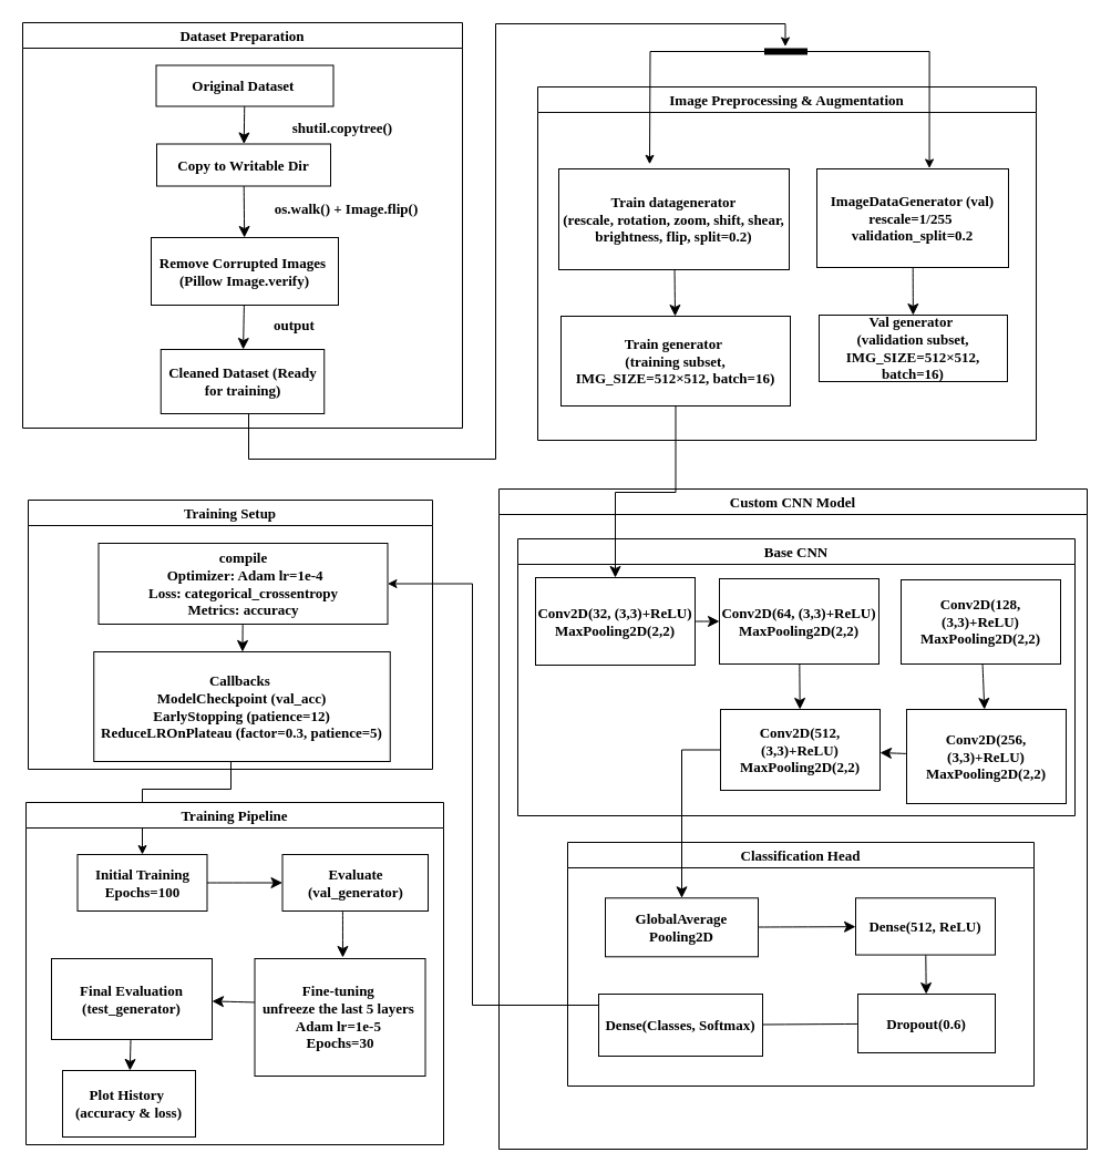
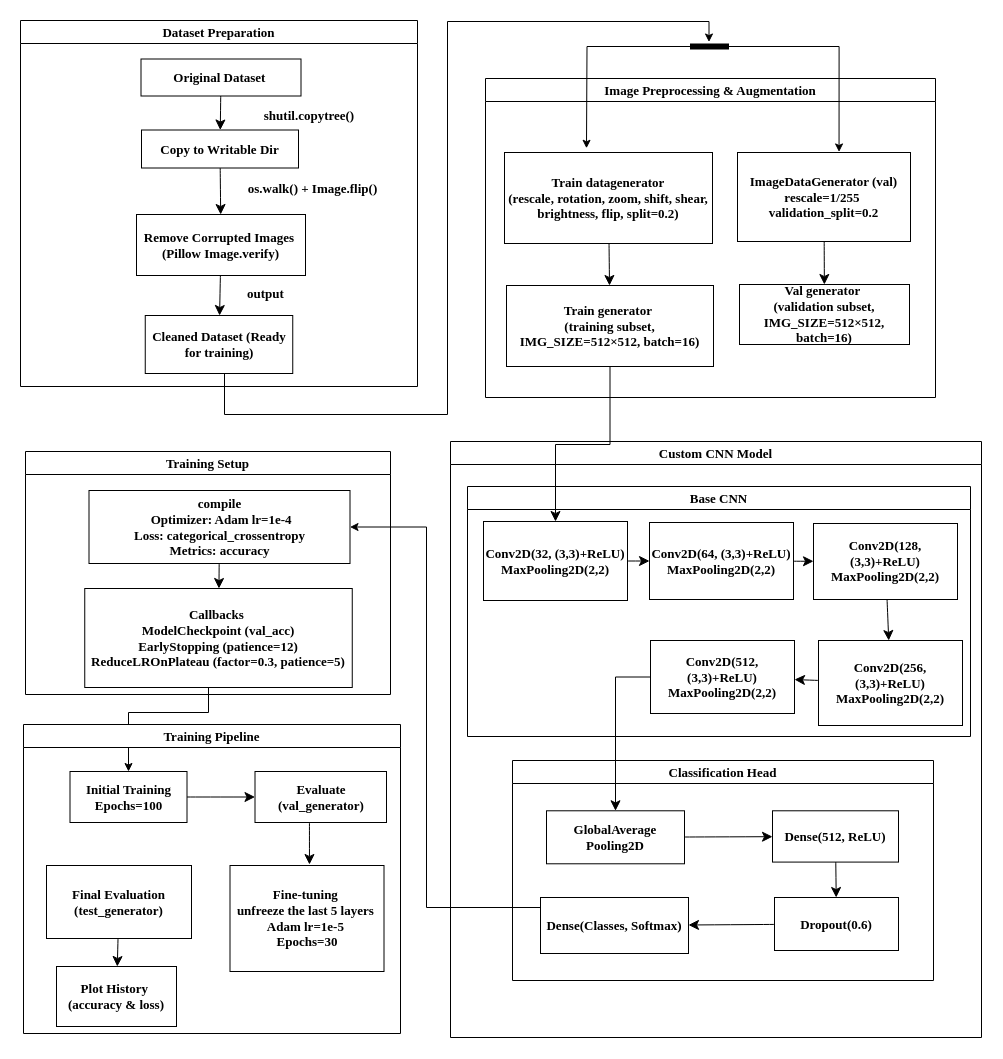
  <mxCell id="0" />
  <mxCell id="1" parent="0" />
  <mxCell id="2" value="Dataset Preparation" style="swimlane;whiteSpace=wrap;html=1;fontSize=13;fontFamily=Times New Roman;" vertex="1" parent="1"><mxGeometry x="20" y="20" width="397" height="366" as="geometry"><mxRectangle x="-47" y="-61" width="142" height="26" as="alternateBounds" /></mxGeometry></mxCell>
  <mxCell id="3" value="" style="edgeStyle=none;curved=1;rounded=0;orthogonalLoop=1;jettySize=auto;html=1;fontSize=13;startSize=8;endSize=8;fontFamily=Times New Roman;" edge="1" parent="2" source="4" target="6"><mxGeometry relative="1" as="geometry" /></mxCell>
  <mxCell id="4" value="&lt;p&gt;&lt;b&gt;&lt;font&gt;&lt;font&gt;Original Dataset&amp;nbsp;&lt;/font&gt;&lt;br&gt;&lt;/font&gt;&lt;/b&gt;&lt;/p&gt;" style="rounded=0;whiteSpace=wrap;html=1;fontSize=13;fontFamily=Times New Roman;" vertex="1" parent="2"><mxGeometry x="120.5" y="38.5" width="160" height="37" as="geometry" /></mxCell>
  <mxCell id="5" value="" style="edgeStyle=none;curved=1;rounded=0;orthogonalLoop=1;jettySize=auto;html=1;fontSize=13;startSize=8;endSize=8;fontFamily=Times New Roman;" edge="1" parent="2" source="6" target="9"><mxGeometry relative="1" as="geometry" /></mxCell>
  <mxCell id="6" value="&lt;b&gt;&lt;font&gt;Copy to Writable Dir&lt;/font&gt;&lt;/b&gt;" style="whiteSpace=wrap;html=1;rounded=0;fontSize=13;fontFamily=Times New Roman;" vertex="1" parent="2"><mxGeometry x="121" y="109.5" width="157" height="38" as="geometry" /></mxCell>
  <mxCell id="7" value="&lt;font&gt;&lt;b&gt;shutil.copytree()&lt;/b&gt;&lt;/font&gt;" style="text;html=1;align=center;verticalAlign=middle;whiteSpace=wrap;rounded=0;fontSize=13;fontFamily=Times New Roman;" vertex="1" parent="2"><mxGeometry x="259" y="79.5" width="60" height="30" as="geometry" /></mxCell>
  <mxCell id="8" value="" style="edgeStyle=none;curved=1;rounded=0;orthogonalLoop=1;jettySize=auto;html=1;fontSize=13;startSize=8;endSize=8;fontFamily=Times New Roman;" edge="1" parent="2" source="9" target="11"><mxGeometry relative="1" as="geometry"><mxPoint x="157.5" y="274.0" as="targetPoint" /></mxGeometry></mxCell>
  <mxCell id="9" value="&lt;font&gt;&lt;b&gt;Remove Corrupted Images&amp;nbsp;&lt;/b&gt;&lt;/font&gt;&lt;div&gt;&lt;font&gt;&lt;b&gt;(Pillow Image.verify)&lt;/b&gt;&lt;/font&gt;&lt;/div&gt;" style="rounded=0;whiteSpace=wrap;html=1;fontSize=13;fontFamily=Times New Roman;" vertex="1" parent="2"><mxGeometry x="116" y="194" width="169" height="61" as="geometry" /></mxCell>
  <mxCell id="10" value="&lt;font&gt;&lt;b&gt;os.walk() + Image.flip()&lt;/b&gt;&lt;/font&gt;" style="text;html=1;align=center;verticalAlign=middle;whiteSpace=wrap;rounded=0;fontSize=13;fontFamily=Times New Roman;" vertex="1" parent="2"><mxGeometry x="217" y="153" width="151" height="30" as="geometry" /></mxCell>
  <mxCell id="11" value="&lt;font&gt;&lt;b&gt;Cleaned Dataset (Ready for training)&lt;/b&gt;&lt;/font&gt;" style="rounded=0;whiteSpace=wrap;html=1;fontSize=13;fontFamily=Times New Roman;" vertex="1" parent="2"><mxGeometry x="124.75" y="295" width="147.5" height="58" as="geometry" /></mxCell>
  <mxCell id="12" value="&lt;font&gt;&lt;br&gt;&lt;font&gt;&lt;b&gt;output&lt;/b&gt;&lt;/font&gt;&lt;/font&gt;&lt;div&gt;&lt;br&gt;&lt;/div&gt;" style="text;html=1;align=center;verticalAlign=middle;whiteSpace=wrap;rounded=0;fontSize=13;fontFamily=Times New Roman;" vertex="1" parent="2"><mxGeometry x="120" y="253" width="251" height="39" as="geometry" /></mxCell>
  <mxCell id="13" value="&lt;font&gt;Image Preprocessing &amp;amp; Augmentation&lt;/font&gt;" style="swimlane;whiteSpace=wrap;html=1;fontSize=13;fontFamily=Times New Roman;" vertex="1" parent="1"><mxGeometry x="485" y="78" width="450" height="319" as="geometry" /></mxCell>
  <mxCell id="14" value="" style="edgeStyle=none;curved=1;rounded=0;orthogonalLoop=1;jettySize=auto;html=1;fontSize=13;startSize=8;endSize=8;fontFamily=Times New Roman;" edge="1" parent="13" source="15" target="18"><mxGeometry relative="1" as="geometry" /></mxCell>
  <mxCell id="15" value="&lt;b&gt;&lt;font&gt;Train datagenerator&lt;/font&gt;&lt;/b&gt;&lt;div&gt;&lt;b&gt;&lt;font&gt;(rescale, rotation, zoom, shift, shear, brightness, flip, split=0.2)&lt;/font&gt;&lt;/b&gt;&lt;/div&gt;" style="rounded=0;whiteSpace=wrap;html=1;fontSize=13;fontFamily=Times New Roman;" vertex="1" parent="13"><mxGeometry x="19" y="74" width="208" height="91" as="geometry" /></mxCell>
  <mxCell id="16" value="" style="edgeStyle=none;curved=1;rounded=0;orthogonalLoop=1;jettySize=auto;html=1;fontSize=13;startSize=8;endSize=8;fontFamily=Times New Roman;" edge="1" parent="13" source="17" target="19"><mxGeometry relative="1" as="geometry" /></mxCell>
  <mxCell id="17" value="&lt;b&gt;&lt;font&gt;ImageDataGenerator (val) rescale=1/255&amp;nbsp;&lt;/font&gt;&lt;/b&gt;&lt;div&gt;&lt;b&gt;&lt;font&gt;validation_split=0.2&lt;/font&gt;&lt;/b&gt;&lt;/div&gt;" style="rounded=0;whiteSpace=wrap;html=1;fontSize=13;fontFamily=Times New Roman;" vertex="1" parent="13"><mxGeometry x="252" y="74" width="173" height="89" as="geometry" /></mxCell>
  <mxCell id="18" value="&lt;b&gt;&lt;font&gt;Train generator&amp;nbsp;&lt;/font&gt;&lt;/b&gt;&lt;div&gt;&lt;b&gt;&lt;font&gt;(training subset, IMG_SIZE=512×512, batch=16)&lt;/font&gt;&lt;/b&gt;&lt;/div&gt;" style="rounded=0;whiteSpace=wrap;html=1;fontSize=13;fontFamily=Times New Roman;" vertex="1" parent="13"><mxGeometry x="21" y="207" width="207" height="81" as="geometry" /></mxCell>
  <mxCell id="19" value="&lt;b&gt;&lt;font&gt;Val generator&amp;nbsp;&lt;/font&gt;&lt;/b&gt;&lt;div&gt;&lt;b&gt;&lt;font&gt;(validation subset, IMG_SIZE=512×512, batch=16)&lt;/font&gt;&lt;/b&gt;&lt;/div&gt;" style="rounded=0;whiteSpace=wrap;html=1;fontSize=13;fontFamily=Times New Roman;" vertex="1" parent="13"><mxGeometry x="254" y="206" width="170" height="60" as="geometry" /></mxCell>
  <mxCell id="20" value="&lt;font&gt;Custom CNN Model&lt;/font&gt;" style="swimlane;whiteSpace=wrap;html=1;fontSize=13;fontFamily=Times New Roman;" vertex="1" parent="1"><mxGeometry x="450" y="441" width="531" height="596" as="geometry" /></mxCell>
  <mxCell id="21" value="&lt;font&gt;Base CNN&lt;/font&gt;" style="swimlane;whiteSpace=wrap;html=1;fontSize=13;fontFamily=Times New Roman;" vertex="1" parent="20"><mxGeometry x="17" y="45" width="503" height="250" as="geometry" /></mxCell>
  <mxCell id="22" value="" style="edgeStyle=none;curved=1;rounded=0;orthogonalLoop=1;jettySize=auto;html=1;fontSize=13;startSize=8;endSize=8;fontFamily=Times New Roman;" edge="1" parent="21" source="23" target="25"><mxGeometry relative="1" as="geometry" /></mxCell>
  <mxCell id="23" value="&lt;b&gt;&lt;font&gt;Conv2D(32, (3,3)+ReLU)&lt;br&gt;&lt;/font&gt;&lt;/b&gt;&lt;div&gt;&lt;b&gt;&lt;font&gt;&lt;span style=&quot;background-color: transparent; color: light-dark(rgb(0, 0, 0), rgb(255, 255, 255));&quot;&gt;MaxPooling2D(2,2)&lt;/span&gt;&lt;/font&gt;&lt;/b&gt;&lt;/div&gt;" style="rounded=0;whiteSpace=wrap;html=1;fontSize=13;fontFamily=Times New Roman;" vertex="1" parent="21"><mxGeometry x="16" y="35" width="144" height="79" as="geometry" /></mxCell>
- <mxCell id="24" value="" style="edgeStyle=none;curved=1;rounded=0;orthogonalLoop=1;jettySize=auto;html=1;fontSize=13;startSize=8;endSize=8;fontFamily=Times New Roman;" edge="1" parent="21" source="25" target="28"><mxGeometry relative="1" as="geometry" /></mxCell>
+ <mxCell id="24" value="" style="edgeStyle=none;curved=1;rounded=0;orthogonalLoop=1;jettySize=auto;html=1;fontSize=13;startSize=8;endSize=8;fontFamily=Times New Roman;" edge="1" parent="21" source="25" target="27"><mxGeometry relative="1" as="geometry" /></mxCell>
  <mxCell id="25" value="&lt;font&gt;&lt;b&gt;Conv2D(64, (3,3)+ReLU)&lt;br&gt;&lt;/b&gt;&lt;/font&gt;&lt;div&gt;&lt;font&gt;&lt;b&gt;&lt;span style=&quot;background-color: transparent; color: light-dark(rgb(0, 0, 0), rgb(255, 255, 255));&quot;&gt;MaxPooling2D(2,2)&lt;/span&gt;&lt;/b&gt;&lt;/font&gt;&lt;/div&gt;" style="rounded=0;whiteSpace=wrap;html=1;fontSize=13;fontFamily=Times New Roman;" vertex="1" parent="21"><mxGeometry x="182" y="36" width="144" height="77" as="geometry" /></mxCell>
  <mxCell id="26" value="" style="edgeStyle=none;curved=1;rounded=0;orthogonalLoop=1;jettySize=auto;html=1;fontSize=13;startSize=8;endSize=8;fontFamily=Times New Roman;" edge="1" parent="21" source="27" target="30"><mxGeometry relative="1" as="geometry" /></mxCell>
  <mxCell id="27" value="&lt;b&gt;&lt;font&gt;Conv2D(128, (3,3)+ReLU)&lt;br&gt;&lt;/font&gt;&lt;/b&gt;&lt;div&gt;&lt;b&gt;&lt;font&gt;&lt;span style=&quot;background-color: transparent; color: light-dark(rgb(0, 0, 0), rgb(255, 255, 255));&quot;&gt;MaxPooling2D(2,2)&lt;/span&gt;&lt;/font&gt;&lt;/b&gt;&lt;/div&gt;" style="rounded=0;whiteSpace=wrap;html=1;fontSize=13;fontFamily=Times New Roman;" vertex="1" parent="21"><mxGeometry x="346" y="37" width="144" height="76" as="geometry" /></mxCell>
  <mxCell id="28" value="&lt;font&gt;&lt;b&gt;Conv2D(512, (3,3)+ReLU)&lt;br&gt;&lt;/b&gt;&lt;/font&gt;&lt;div&gt;&lt;font&gt;&lt;b&gt;&lt;span style=&quot;background-color: transparent; color: light-dark(rgb(0, 0, 0), rgb(255, 255, 255));&quot;&gt;MaxPooling2D(2,2)&lt;/span&gt;&lt;/b&gt;&lt;/font&gt;&lt;/div&gt;" style="rounded=0;whiteSpace=wrap;html=1;fontSize=13;fontFamily=Times New Roman;" vertex="1" parent="21"><mxGeometry x="183" y="154" width="144" height="73" as="geometry" /></mxCell>
  <mxCell id="29" value="" style="edgeStyle=none;curved=1;rounded=0;orthogonalLoop=1;jettySize=auto;html=1;fontSize=13;startSize=8;endSize=8;fontFamily=Times New Roman;" edge="1" parent="21" source="30" target="28"><mxGeometry relative="1" as="geometry" /></mxCell>
  <mxCell id="30" value="&lt;b&gt;&lt;font&gt;Conv2D(256, (3,3)+ReLU)&lt;br&gt;&lt;/font&gt;&lt;/b&gt;&lt;div&gt;&lt;b&gt;&lt;font&gt;&lt;span style=&quot;background-color: transparent; color: light-dark(rgb(0, 0, 0), rgb(255, 255, 255));&quot;&gt;MaxPooling2D(2,2)&lt;/span&gt;&lt;/font&gt;&lt;/b&gt;&lt;/div&gt;" style="rounded=0;whiteSpace=wrap;html=1;fontSize=13;fontFamily=Times New Roman;" vertex="1" parent="21"><mxGeometry x="351" y="154" width="144" height="85" as="geometry" /></mxCell>
  <mxCell id="31" value="&lt;font&gt;&lt;b&gt;Classification Head&lt;/b&gt;&lt;/font&gt;" style="swimlane;whiteSpace=wrap;html=1;fontSize=13;startSize=23;fontFamily=Times New Roman;" vertex="1" parent="20"><mxGeometry x="62" y="319" width="421" height="220" as="geometry" /></mxCell>
  <mxCell id="32" value="" style="edgeStyle=none;curved=1;rounded=0;orthogonalLoop=1;jettySize=auto;html=1;fontSize=13;startSize=8;endSize=8;fontFamily=Times New Roman;" edge="1" parent="31" source="33" target="35"><mxGeometry relative="1" as="geometry" /></mxCell>
  <mxCell id="33" value="&lt;div&gt;&lt;b&gt;&lt;font&gt;GlobalAverage&lt;/font&gt;&lt;/b&gt;&lt;/div&gt;&lt;div&gt;&lt;b&gt;&lt;font&gt;Pooling2D&lt;/font&gt;&lt;/b&gt;&lt;/div&gt;" style="rounded=0;whiteSpace=wrap;html=1;fontSize=13;fontFamily=Times New Roman;" vertex="1" parent="31"><mxGeometry x="34" y="50.29" width="138" height="53" as="geometry" /></mxCell>
  <mxCell id="34" value="" style="edgeStyle=none;curved=1;rounded=0;orthogonalLoop=1;jettySize=auto;html=1;fontSize=13;startSize=8;endSize=8;fontFamily=Times New Roman;" edge="1" parent="31" source="35" target="37"><mxGeometry relative="1" as="geometry" /></mxCell>
  <mxCell id="35" value="&lt;font&gt;&lt;b&gt;Dense(512, ReLU)&lt;/b&gt;&lt;/font&gt;" style="rounded=0;whiteSpace=wrap;html=1;fontSize=13;fontFamily=Times New Roman;" vertex="1" parent="31"><mxGeometry x="260" y="50.29" width="126" height="51.29" as="geometry" /></mxCell>
- <mxCell id="36" value="" style="edgeStyle=none;curved=1;rounded=0;orthogonalLoop=1;jettySize=auto;html=1;fontSize=13;startSize=8;endSize=8;fontFamily=Times New Roman;endArrow=none;" edge="1" parent="31" source="37" target="38"><mxGeometry relative="1" as="geometry" /></mxCell>
+ <mxCell id="36" value="" style="edgeStyle=none;curved=1;rounded=0;orthogonalLoop=1;jettySize=auto;html=1;fontSize=13;startSize=8;endSize=8;fontFamily=Times New Roman;" edge="1" parent="31" source="37" target="38"><mxGeometry relative="1" as="geometry" /></mxCell>
  <mxCell id="37" value="&lt;b&gt;&lt;font&gt;Dropout(0.6)&lt;/font&gt;&lt;/b&gt;" style="rounded=0;whiteSpace=wrap;html=1;fontSize=13;fontFamily=Times New Roman;" vertex="1" parent="31"><mxGeometry x="262" y="137" width="124" height="53" as="geometry" /></mxCell>
  <mxCell id="38" value="&lt;font&gt;&lt;b&gt;Dense(Classes, Softmax)&lt;/b&gt;&lt;/font&gt;" style="rounded=0;whiteSpace=wrap;html=1;fontSize=13;fontFamily=Times New Roman;" vertex="1" parent="31"><mxGeometry x="28" y="137" width="148" height="56" as="geometry" /></mxCell>
  <mxCell id="39" value="" style="edgeStyle=segmentEdgeStyle;endArrow=classic;html=1;curved=0;rounded=0;endSize=8;startSize=8;fontSize=13;entryX=0.5;entryY=0;entryDx=0;entryDy=0;exitX=0;exitY=0.5;exitDx=0;exitDy=0;fontFamily=Times New Roman;" edge="1" parent="20" source="28" target="33"><mxGeometry width="50" height="50" relative="1" as="geometry"><mxPoint x="-96" y="268" as="sourcePoint" /><mxPoint x="11" y="132" as="targetPoint" /></mxGeometry></mxCell>
  <mxCell id="40" style="edgeStyle=orthogonalEdgeStyle;rounded=0;orthogonalLoop=1;jettySize=auto;html=1;entryX=0.5;entryY=0;entryDx=0;entryDy=0;fontSize=13;fontFamily=Times New Roman;" edge="1" parent="1" target="47"><mxGeometry relative="1" as="geometry"><Array as="points"><mxPoint x="208" y="712" /><mxPoint x="128" y="712" /></Array><mxPoint x="208" y="679" as="sourcePoint" /></mxGeometry></mxCell>
  <mxCell id="41" value="&lt;font&gt;Training Setup&lt;/font&gt;" style="swimlane;whiteSpace=wrap;html=1;fontSize=13;startSize=23;fontFamily=Times New Roman;" vertex="1" parent="1"><mxGeometry x="25" y="451" width="365" height="243" as="geometry" /></mxCell>
  <mxCell id="42" value="" style="edgeStyle=none;curved=1;rounded=0;orthogonalLoop=1;jettySize=auto;html=1;fontSize=13;startSize=8;endSize=8;fontFamily=Times New Roman;" edge="1" parent="41" source="43" target="44"><mxGeometry relative="1" as="geometry" /></mxCell>
  <mxCell id="43" value="&lt;b&gt;&lt;font&gt;compile&lt;/font&gt;&lt;/b&gt;&lt;div&gt;&lt;b&gt;&lt;font&gt;&lt;font&gt;&amp;nbsp;&lt;/font&gt;&lt;font&gt;Optimizer: Adam lr=1e-4&lt;/font&gt;&lt;/font&gt;&lt;/b&gt;&lt;/div&gt;&lt;div&gt;&lt;b&gt;&lt;font&gt;&lt;font&gt;&amp;nbsp;&lt;/font&gt;&lt;font&gt;Loss: categorical_crossentropy&amp;nbsp;&lt;/font&gt;&lt;/font&gt;&lt;/b&gt;&lt;/div&gt;&lt;div&gt;&lt;b&gt;&lt;font&gt;Metrics: accuracy&lt;/font&gt;&lt;/b&gt;&lt;/div&gt;" style="rounded=0;whiteSpace=wrap;html=1;fontSize=13;fontFamily=Times New Roman;" vertex="1" parent="41"><mxGeometry x="63.5" y="39" width="261" height="73" as="geometry" /></mxCell>
  <mxCell id="44" value="&lt;b&gt;&lt;font&gt;Callbacks&amp;nbsp;&lt;/font&gt;&lt;/b&gt;&lt;div&gt;&lt;b&gt;&lt;font&gt;ModelCheckpoint (val_acc)&lt;/font&gt;&lt;/b&gt;&lt;/div&gt;&lt;div&gt;&lt;b&gt;&lt;font&gt;&amp;nbsp;EarlyStopping (patience=12)&amp;nbsp;&lt;/font&gt;&lt;/b&gt;&lt;/div&gt;&lt;div&gt;&lt;b&gt;&lt;font&gt;ReduceLROnPlateau (factor=0.3, patience=5)&lt;/font&gt;&lt;/b&gt;&lt;/div&gt;" style="whiteSpace=wrap;html=1;rounded=0;fontSize=13;fontFamily=Times New Roman;" vertex="1" parent="41"><mxGeometry x="59.25" y="137" width="267.5" height="99" as="geometry" /></mxCell>
  <mxCell id="45" value="&lt;font&gt;Training Pipeline&lt;/font&gt;" style="swimlane;whiteSpace=wrap;html=1;fontSize=13;startSize=23;fontFamily=Times New Roman;" vertex="1" parent="1"><mxGeometry x="23" y="724" width="377" height="309" as="geometry" /></mxCell>
  <mxCell id="46" value="" style="edgeStyle=none;curved=1;rounded=0;orthogonalLoop=1;jettySize=auto;html=1;fontSize=13;startSize=8;endSize=8;fontFamily=Times New Roman;" edge="1" parent="45" source="47" target="49"><mxGeometry relative="1" as="geometry" /></mxCell>
  <mxCell id="47" value="&lt;font&gt;&lt;b&gt;Initial Training&lt;/b&gt;&lt;/font&gt;&lt;div&gt;&lt;font&gt;&lt;b&gt;Epochs=100&lt;/b&gt;&lt;/font&gt;&lt;/div&gt;" style="rounded=0;whiteSpace=wrap;html=1;fontSize=13;fontFamily=Times New Roman;" vertex="1" parent="45"><mxGeometry x="46.5" y="47" width="117" height="51" as="geometry" /></mxCell>
  <mxCell id="48" value="" style="edgeStyle=none;curved=1;rounded=0;orthogonalLoop=1;jettySize=auto;html=1;fontSize=13;startSize=8;endSize=8;exitX=0.414;exitY=0.98;exitDx=0;exitDy=0;exitPerimeter=0;fontFamily=Times New Roman;" edge="1" parent="45" source="49"><mxGeometry relative="1" as="geometry"><mxPoint x="291.796" y="97" as="sourcePoint" /><mxPoint x="285.97" y="140" as="targetPoint" /></mxGeometry></mxCell>
  <mxCell id="49" value="&lt;font&gt;&lt;b&gt;Evaluate&lt;/b&gt;&lt;/font&gt;&lt;div&gt;&lt;font&gt;&lt;b&gt;(val_generator)&lt;/b&gt;&lt;/font&gt;&lt;/div&gt;" style="rounded=0;whiteSpace=wrap;html=1;fontSize=13;fontFamily=Times New Roman;" vertex="1" parent="45"><mxGeometry x="231.5" y="47" width="131.5" height="51" as="geometry" /></mxCell>
- <mxCell id="50" value="" style="edgeStyle=none;curved=1;rounded=0;orthogonalLoop=1;jettySize=auto;html=1;fontSize=13;startSize=8;endSize=8;exitX=0.023;exitY=0.373;exitDx=0;exitDy=0;exitPerimeter=0;fontFamily=Times New Roman;" edge="1" parent="45" source="51" target="53"><mxGeometry relative="1" as="geometry"><mxPoint x="199" y="181" as="sourcePoint" /></mxGeometry></mxCell>
  <mxCell id="51" value="&lt;b&gt;&lt;font&gt;Fine-tuning&amp;nbsp;&lt;/font&gt;&lt;/b&gt;&lt;div&gt;&lt;b&gt;&lt;font&gt;unfreeze the last 5 layers&amp;nbsp;&lt;/font&gt;&lt;/b&gt;&lt;/div&gt;&lt;div&gt;&lt;b&gt;&lt;font&gt;Adam lr=1e-5&amp;nbsp;&lt;/font&gt;&lt;/b&gt;&lt;/div&gt;&lt;div&gt;&lt;b&gt;&lt;font&gt;Epochs=30&lt;/font&gt;&lt;/b&gt;&lt;/div&gt;" style="rounded=0;whiteSpace=wrap;html=1;fontSize=13;fontFamily=Times New Roman;" vertex="1" parent="45"><mxGeometry x="206.5" y="141" width="154" height="106" as="geometry" /></mxCell>
  <mxCell id="52" value="" style="edgeStyle=none;curved=1;rounded=0;orthogonalLoop=1;jettySize=auto;html=1;fontSize=13;startSize=8;endSize=8;fontFamily=Times New Roman;" edge="1" parent="45" source="53" target="54"><mxGeometry relative="1" as="geometry" /></mxCell>
  <mxCell id="53" value="&lt;b&gt;&lt;font&gt;Final Evaluation (test_generator)&lt;/font&gt;&lt;/b&gt;" style="rounded=0;whiteSpace=wrap;html=1;fontSize=13;fontFamily=Times New Roman;" vertex="1" parent="45"><mxGeometry x="23" y="141" width="145" height="73" as="geometry" /></mxCell>
  <mxCell id="54" value="&lt;font&gt;&lt;b&gt;Plot History&amp;nbsp;&lt;/b&gt;&lt;/font&gt;&lt;div&gt;&lt;font&gt;&lt;b&gt;(accuracy &amp;amp; loss)&lt;/b&gt;&lt;/font&gt;&lt;/div&gt;" style="rounded=0;whiteSpace=wrap;html=1;fontSize=13;fontFamily=Times New Roman;" vertex="1" parent="45"><mxGeometry x="33" y="242" width="120" height="60" as="geometry" /></mxCell>
  <mxCell id="55" style="edgeStyle=orthogonalEdgeStyle;rounded=0;orthogonalLoop=1;jettySize=auto;html=1;fontSize=13;fontFamily=Times New Roman;" edge="1" parent="1" source="56"><mxGeometry relative="1" as="geometry"><mxPoint x="586" y="147.75" as="targetPoint" /></mxGeometry></mxCell>
  <mxCell id="56" value="" style="shape=line;html=1;strokeWidth=6;strokeColor=#000000;fontSize=13;fontFamily=Times New Roman;" vertex="1" parent="1"><mxGeometry x="689.5" y="41" width="39" height="10" as="geometry" /></mxCell>
  <mxCell id="57" value="" style="edgeStyle=elbowEdgeStyle;elbow=vertical;endArrow=classic;html=1;curved=0;rounded=0;endSize=8;startSize=8;fontSize=13;exitX=0.5;exitY=1;exitDx=0;exitDy=0;entryX=0.5;entryY=0;entryDx=0;entryDy=0;fontFamily=Times New Roman;" edge="1" parent="1" source="18" target="23"><mxGeometry width="50" height="50" relative="1" as="geometry"><mxPoint x="689.5" y="350" as="sourcePoint" /><mxPoint x="532" y="637" as="targetPoint" /></mxGeometry></mxCell>
  <mxCell id="58" style="edgeStyle=orthogonalEdgeStyle;rounded=0;orthogonalLoop=1;jettySize=auto;html=1;exitX=0.5;exitY=1;exitDx=0;exitDy=0;entryX=0.487;entryY=0.05;entryDx=0;entryDy=0;entryPerimeter=0;fontSize=13;fontFamily=Times New Roman;" edge="1" parent="1" source="11" target="56"><mxGeometry relative="1" as="geometry"><Array as="points"><mxPoint x="224" y="373" /><mxPoint x="224" y="414" /><mxPoint x="447" y="414" /><mxPoint x="447" y="21" /><mxPoint x="709" y="21" /></Array></mxGeometry></mxCell>
  <mxCell id="59" style="edgeStyle=orthogonalEdgeStyle;rounded=0;orthogonalLoop=1;jettySize=auto;html=1;entryX=0.587;entryY=-0.006;entryDx=0;entryDy=0;entryPerimeter=0;fontSize=13;fontFamily=Times New Roman;" edge="1" parent="1" source="56" target="17"><mxGeometry relative="1" as="geometry" /></mxCell>
  <mxCell id="60" style="edgeStyle=orthogonalEdgeStyle;rounded=0;orthogonalLoop=1;jettySize=auto;html=1;entryX=1;entryY=0.5;entryDx=0;entryDy=0;fontSize=13;fontFamily=Times New Roman;" edge="1" parent="1" source="38" target="43"><mxGeometry relative="1" as="geometry"><Array as="points"><mxPoint x="426" y="907" /><mxPoint x="426" y="527" /></Array></mxGeometry></mxCell>
